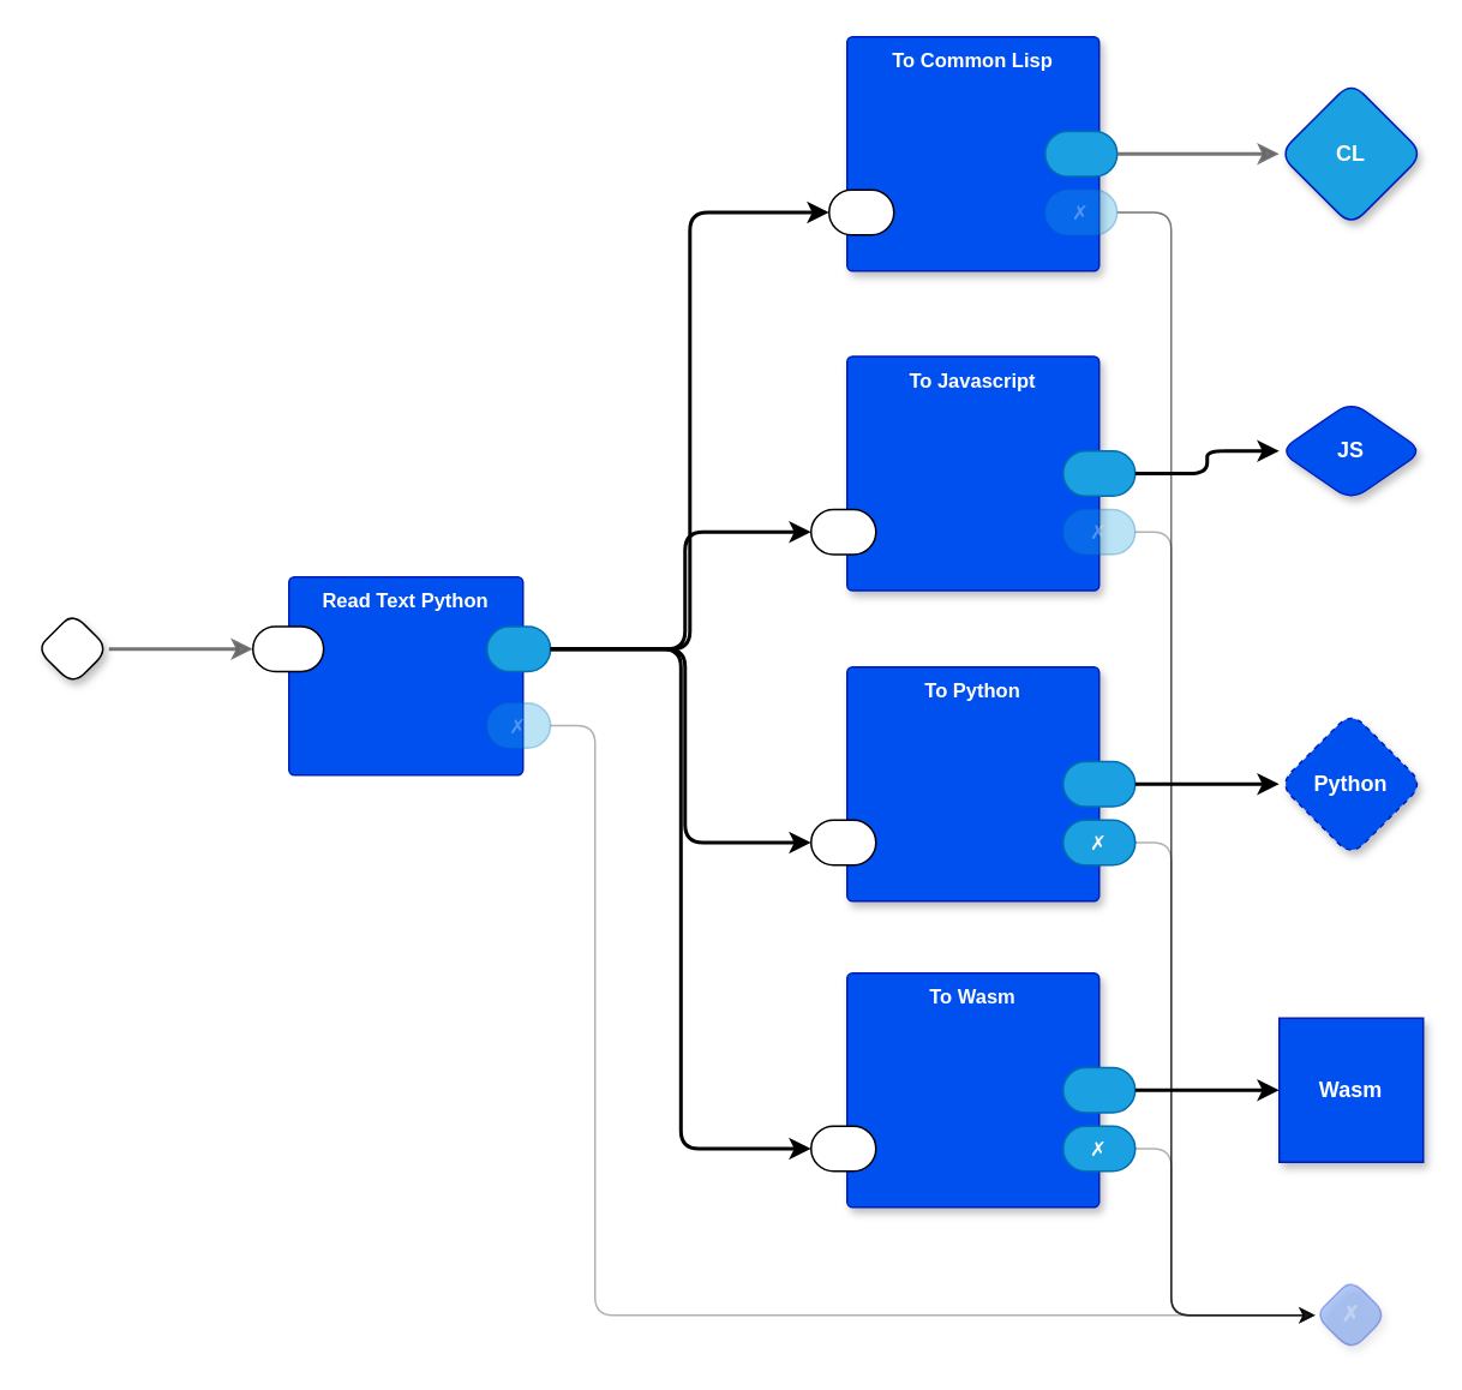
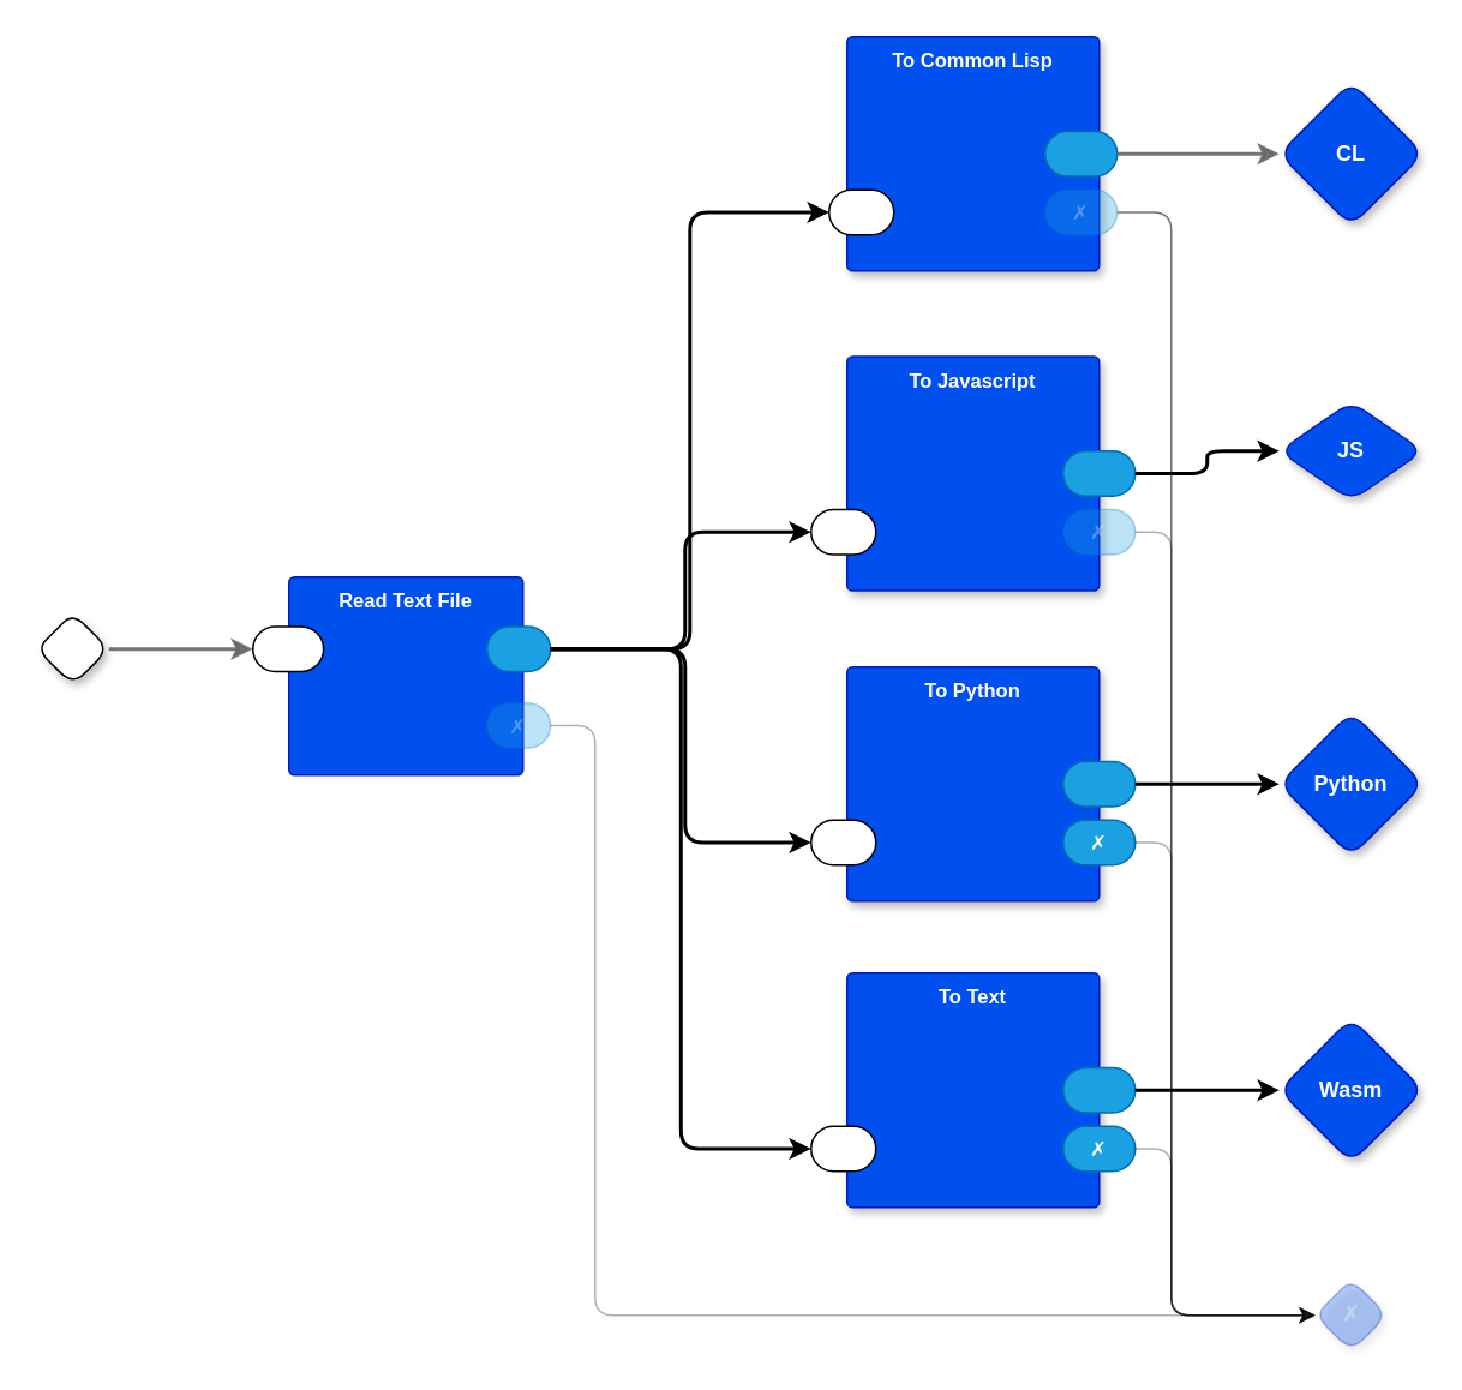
  <mxCell id="0" />
  <mxCell id="1" parent="0" />
  <mxCell id="2" style="edgeStyle=orthogonalEdgeStyle;shape=connector;rounded=1;jumpStyle=arc;orthogonalLoop=1;jettySize=auto;html=1;exitX=1;exitY=0.5;exitDx=0;exitDy=0;exitPerimeter=0;entryX=0;entryY=0.5;entryDx=0;entryDy=0;entryPerimeter=0;labelBackgroundColor=default;strokeColor=#666666;strokeWidth=2;fontFamily=Helvetica;fontSize=11;fontColor=default;endArrow=classic;fillColor=#f5f5f5;opacity=90;" parent="1" source="3" target="13" edge="1"><mxGeometry relative="1" as="geometry" /></mxCell>
  <mxCell id="3" value="" style="rhombus;whiteSpace=wrap;html=1;rounded=1;fontStyle=1;glass=0;sketch=0;fontSize=12;points=[[0,0.5,0,0,0],[0.5,0,0,0,0],[0.5,1,0,0,0],[1,0.5,0,0,0]];shadow=1;fontFamily=Helvetica;fontColor=default;" parent="1" vertex="1"><mxGeometry x="20" y="340" width="40" height="40" as="geometry" /></mxCell>
- <mxCell id="4" value="CL" style="rhombus;whiteSpace=wrap;html=1;rounded=1;fillColor=#1ba1e2;fontColor=#ffffff;strokeColor=#001DBC;fontStyle=1;glass=0;sketch=0;fontSize=12;points=[[0,0.5,0,0,0],[0.5,0,0,0,0],[0.5,1,0,0,0],[1,0.5,0,0,0]];shadow=1;fontFamily=Helvetica;" parent="1" vertex="1"><mxGeometry x="710" y="45" width="80" height="80" as="geometry" /></mxCell>
+ <mxCell id="4" value="CL" style="rhombus;whiteSpace=wrap;html=1;rounded=1;fillColor=#0050ef;fontColor=#ffffff;strokeColor=#001DBC;fontStyle=1;glass=0;sketch=0;fontSize=12;points=[[0,0.5,0,0,0],[0.5,0,0,0,0],[0.5,1,0,0,0],[1,0.5,0,0,0]];shadow=1;fontFamily=Helvetica;" parent="1" vertex="1"><mxGeometry x="710" y="45" width="80" height="80" as="geometry" /></mxCell>
  <mxCell id="5" value="To Common Lisp" style="rounded=1;whiteSpace=wrap;html=1;sketch=0;container=1;recursiveResize=0;verticalAlign=top;arcSize=6;fontStyle=1;autosize=0;points=[];absoluteArcSize=1;shadow=1;strokeColor=#001DBC;fillColor=#0050ef;fontColor=#ffffff;fontFamily=Helvetica;fontSize=11;" parent="1" vertex="1"><mxGeometry x="470" y="20" width="140" height="130" as="geometry"><mxRectangle x="-98" y="-1230" width="99" height="26" as="alternateBounds" /></mxGeometry></mxCell>
  <mxCell id="6" value="" style="rounded=1;whiteSpace=wrap;html=1;sketch=0;points=[[0,0.5,0,0,0],[1,0.5,0,0,0]];arcSize=50;fontFamily=Helvetica;fontSize=11;fontColor=default;" parent="5" vertex="1"><mxGeometry x="-10" y="85" width="36" height="25" as="geometry" /></mxCell>
  <mxCell id="7" value="" style="rounded=1;whiteSpace=wrap;html=1;sketch=0;points=[[0,0.5,0,0,0],[1,0.5,0,0,0]];fillColor=#1ba1e2;fontColor=#ffffff;strokeColor=#006EAF;arcSize=50;fontFamily=Helvetica;fontSize=11;" parent="5" vertex="1"><mxGeometry x="110" y="52.5" width="40" height="25" as="geometry" /></mxCell>
  <mxCell id="8" value="✗" style="rounded=1;whiteSpace=wrap;html=1;sketch=0;points=[[0,0.5,0,0,0],[1,0.5,0,0,0]];fillColor=#1ba1e2;fontColor=#ffffff;strokeColor=#006EAF;arcSize=50;fontFamily=Helvetica;fontSize=11;opacity=30;textOpacity=30;" parent="5" vertex="1"><mxGeometry x="110" y="85" width="40" height="25" as="geometry" /></mxCell>
  <mxCell id="9" style="edgeStyle=orthogonalEdgeStyle;shape=connector;rounded=1;jumpStyle=arc;orthogonalLoop=1;jettySize=auto;html=1;exitX=1;exitY=0.5;exitDx=0;exitDy=0;exitPerimeter=0;entryX=0;entryY=0.5;entryDx=0;entryDy=0;entryPerimeter=0;labelBackgroundColor=default;strokeColor=#666666;strokeWidth=2;fontFamily=Helvetica;fontSize=11;fontColor=default;endArrow=classic;fillColor=#f5f5f5;opacity=90;" parent="1" source="7" target="4" edge="1"><mxGeometry relative="1" as="geometry" /></mxCell>
  <mxCell id="10" value="✗" style="rhombus;whiteSpace=wrap;html=1;rounded=1;fillColor=#0050ef;fontColor=#ffffff;strokeColor=#001DBC;fontStyle=1;glass=0;sketch=0;fontSize=12;points=[[0,0.5,0,0,0],[0.5,0,0,0,0],[0.5,1,0,0,0],[1,0.5,0,0,0]];shadow=1;fontFamily=Helvetica;opacity=30;textOpacity=30;" parent="1" vertex="1"><mxGeometry x="730" y="710" width="40" height="40" as="geometry" /></mxCell>
  <mxCell id="11" style="edgeStyle=orthogonalEdgeStyle;shape=connector;rounded=1;jumpStyle=arc;orthogonalLoop=1;jettySize=auto;html=1;exitX=1;exitY=0.5;exitDx=0;exitDy=0;exitPerimeter=0;entryX=0;entryY=0.5;entryDx=0;entryDy=0;entryPerimeter=0;labelBackgroundColor=default;strokeColor=#666666;strokeWidth=1;fontFamily=Helvetica;fontSize=11;fontColor=default;endArrow=classic;fillColor=#f5f5f5;opacity=90;" parent="1" source="8" target="10" edge="1"><mxGeometry relative="1" as="geometry"><Array as="points"><mxPoint x="650" y="118" /><mxPoint x="650" y="730" /></Array></mxGeometry></mxCell>
- <mxCell id="12" value="Read Text Python" style="rounded=1;whiteSpace=wrap;html=1;sketch=0;container=1;recursiveResize=0;verticalAlign=top;arcSize=6;fontStyle=1;autosize=0;points=[];absoluteArcSize=1;shadow=0;strokeColor=#001DBC;fillColor=#0050ef;fontColor=#ffffff;fontFamily=Helvetica;fontSize=11;" parent="1" vertex="1"><mxGeometry x="160" y="320" width="130" height="110" as="geometry"><mxRectangle x="-98" y="-1230" width="99" height="26" as="alternateBounds" /></mxGeometry></mxCell>
+ <mxCell id="12" value="Read Text File" style="rounded=1;whiteSpace=wrap;html=1;sketch=0;container=1;recursiveResize=0;verticalAlign=top;arcSize=6;fontStyle=1;autosize=0;points=[];absoluteArcSize=1;shadow=0;strokeColor=#001DBC;fillColor=#0050ef;fontColor=#ffffff;fontFamily=Helvetica;fontSize=11;" parent="1" vertex="1"><mxGeometry x="160" y="320" width="130" height="110" as="geometry"><mxRectangle x="-98" y="-1230" width="99" height="26" as="alternateBounds" /></mxGeometry></mxCell>
  <mxCell id="13" value="" style="rounded=1;whiteSpace=wrap;html=1;sketch=0;points=[[0,0.5,0,0,0],[1,0.5,0,0,0]];arcSize=50;fontFamily=Helvetica;fontSize=11;fontColor=default;" parent="12" vertex="1"><mxGeometry x="-20" y="27.5" width="39.25" height="25" as="geometry" /></mxCell>
  <mxCell id="14" value="✗" style="rounded=1;whiteSpace=wrap;html=1;sketch=0;points=[[0,0.5,0,0,0],[1,0.5,0,0,0]];fillColor=#1ba1e2;fontColor=#ffffff;strokeColor=#006EAF;arcSize=50;fontFamily=Helvetica;fontSize=11;textOpacity=30;opacity=30;" parent="12" vertex="1"><mxGeometry x="110" y="70" width="35.25" height="25" as="geometry" /></mxCell>
  <mxCell id="15" value="" style="rounded=1;whiteSpace=wrap;html=1;sketch=0;points=[[0,0.5,0,0,0],[1,0.5,0,0,0]];fillColor=#1ba1e2;fontColor=#ffffff;strokeColor=#006EAF;arcSize=50;fontFamily=Helvetica;fontSize=11;" parent="12" vertex="1"><mxGeometry x="110" y="27.5" width="35.25" height="25" as="geometry" /></mxCell>
  <mxCell id="16" style="edgeStyle=orthogonalEdgeStyle;rounded=1;orthogonalLoop=1;jettySize=auto;html=1;exitX=1;exitY=0.5;exitDx=0;exitDy=0;exitPerimeter=0;entryX=0;entryY=0.5;entryDx=0;entryDy=0;entryPerimeter=0;strokeWidth=2;" parent="1" source="15" target="6" edge="1"><mxGeometry relative="1" as="geometry" /></mxCell>
  <mxCell id="17" style="edgeStyle=orthogonalEdgeStyle;rounded=1;orthogonalLoop=1;jettySize=auto;html=1;exitX=1;exitY=0.5;exitDx=0;exitDy=0;exitPerimeter=0;entryX=0;entryY=0.5;entryDx=0;entryDy=0;entryPerimeter=0;opacity=30;" parent="1" source="14" target="10" edge="1"><mxGeometry relative="1" as="geometry"><Array as="points"><mxPoint x="330" y="403" /><mxPoint x="330" y="730" /></Array></mxGeometry></mxCell>
  <mxCell id="18" value="To Javascript" style="rounded=1;whiteSpace=wrap;html=1;sketch=0;container=1;recursiveResize=0;verticalAlign=top;arcSize=6;fontStyle=1;autosize=0;points=[];absoluteArcSize=1;shadow=1;strokeColor=#001DBC;fillColor=#0050ef;fontColor=#ffffff;fontFamily=Helvetica;fontSize=11;" parent="1" vertex="1"><mxGeometry x="470" y="197.5" width="140" height="130" as="geometry"><mxRectangle x="-98" y="-1230" width="99" height="26" as="alternateBounds" /></mxGeometry></mxCell>
  <mxCell id="19" value="" style="rounded=1;whiteSpace=wrap;html=1;sketch=0;points=[[0,0.5,0,0,0],[1,0.5,0,0,0]];arcSize=50;fontFamily=Helvetica;fontSize=11;fontColor=default;" parent="18" vertex="1"><mxGeometry x="-20" y="85" width="36" height="25" as="geometry" /></mxCell>
  <mxCell id="20" value="✗" style="rounded=1;whiteSpace=wrap;html=1;sketch=0;points=[[0,0.5,0,0,0],[1,0.5,0,0,0]];fillColor=#1ba1e2;fontColor=#ffffff;strokeColor=#006EAF;arcSize=50;fontFamily=Helvetica;fontSize=11;textOpacity=30;opacity=30;" parent="18" vertex="1"><mxGeometry x="120" y="85" width="40" height="25" as="geometry" /></mxCell>
  <mxCell id="21" value="" style="rounded=1;whiteSpace=wrap;html=1;sketch=0;points=[[0,0.5,0,0,0],[1,0.5,0,0,0]];fillColor=#1ba1e2;fontColor=#ffffff;strokeColor=#006EAF;arcSize=50;fontFamily=Helvetica;fontSize=11;" parent="18" vertex="1"><mxGeometry x="120" y="52.5" width="40" height="25" as="geometry" /></mxCell>
  <mxCell id="22" style="edgeStyle=orthogonalEdgeStyle;rounded=1;orthogonalLoop=1;jettySize=auto;html=1;entryX=0;entryY=0.5;entryDx=0;entryDy=0;entryPerimeter=0;opacity=30;exitX=1;exitY=0.5;exitDx=0;exitDy=0;exitPerimeter=0;" parent="1" source="20" target="10" edge="1"><mxGeometry relative="1" as="geometry"><Array as="points"><mxPoint x="630" y="295" /><mxPoint x="650" y="295" /><mxPoint x="650" y="730" /></Array></mxGeometry></mxCell>
  <mxCell id="23" style="edgeStyle=orthogonalEdgeStyle;rounded=1;orthogonalLoop=1;jettySize=auto;html=1;exitX=1;exitY=0.5;exitDx=0;exitDy=0;exitPerimeter=0;entryX=0;entryY=0.5;entryDx=0;entryDy=0;entryPerimeter=0;strokeWidth=2;" parent="1" source="15" target="19" edge="1"><mxGeometry relative="1" as="geometry"><Array as="points"><mxPoint x="380" y="360" /><mxPoint x="380" y="295" /></Array></mxGeometry></mxCell>
  <mxCell id="24" value="JS" style="rhombus;whiteSpace=wrap;html=1;rounded=1;fillColor=#0050ef;fontColor=#ffffff;strokeColor=#001DBC;fontStyle=1;glass=0;sketch=0;fontSize=12;points=[[0,0.5,0,0,0],[0.5,0,0,0,0],[0.5,1,0,0,0],[1,0.5,0,0,0]];shadow=1;fontFamily=Helvetica;" parent="1" vertex="1"><mxGeometry x="710" y="222.5" width="80" height="55" as="geometry" /></mxCell>
  <mxCell id="25" style="edgeStyle=orthogonalEdgeStyle;rounded=1;orthogonalLoop=1;jettySize=auto;html=1;exitX=1;exitY=0.5;exitDx=0;exitDy=0;exitPerimeter=0;entryX=0;entryY=0.5;entryDx=0;entryDy=0;entryPerimeter=0;strokeWidth=2;" parent="1" source="21" target="24" edge="1"><mxGeometry relative="1" as="geometry" /></mxCell>
  <mxCell id="26" value="To Python" style="rounded=1;whiteSpace=wrap;html=1;sketch=0;container=1;recursiveResize=0;verticalAlign=top;arcSize=6;fontStyle=1;autosize=0;points=[];absoluteArcSize=1;shadow=1;strokeColor=#001DBC;fillColor=#0050ef;fontColor=#ffffff;fontFamily=Helvetica;fontSize=11;" parent="1" vertex="1"><mxGeometry x="470" y="370" width="140" height="130" as="geometry"><mxRectangle x="-98" y="-1230" width="99" height="26" as="alternateBounds" /></mxGeometry></mxCell>
  <mxCell id="27" value="" style="rounded=1;whiteSpace=wrap;html=1;sketch=0;points=[[0,0.5,0,0,0],[1,0.5,0,0,0]];arcSize=50;fontFamily=Helvetica;fontSize=11;fontColor=default;" parent="26" vertex="1"><mxGeometry x="-20" y="85" width="36" height="25" as="geometry" /></mxCell>
  <mxCell id="28" value="" style="rounded=1;whiteSpace=wrap;html=1;sketch=0;points=[[0,0.5,0,0,0],[1,0.5,0,0,0]];fillColor=#1ba1e2;fontColor=#ffffff;strokeColor=#006EAF;arcSize=50;fontFamily=Helvetica;fontSize=11;" parent="26" vertex="1"><mxGeometry x="120" y="52.5" width="40" height="25" as="geometry" /></mxCell>
  <mxCell id="29" value="✗" style="rounded=1;whiteSpace=wrap;html=1;sketch=0;points=[[0,0.5,0,0,0],[1,0.5,0,0,0]];fillColor=#1ba1e2;fontColor=#ffffff;strokeColor=#006EAF;arcSize=50;fontFamily=Helvetica;fontSize=11;" parent="26" vertex="1"><mxGeometry x="120" y="85" width="40" height="25" as="geometry" /></mxCell>
- <mxCell id="30" value="Python" style="rhombus;whiteSpace=wrap;html=1;rounded=1;fillColor=#0050ef;fontColor=#ffffff;strokeColor=#001DBC;fontStyle=1;glass=0;sketch=0;fontSize=12;points=[[0,0.5,0,0,0],[0.5,0,0,0,0],[0.5,1,0,0,0],[1,0.5,0,0,0]];shadow=1;fontFamily=Helvetica;dashed=1;" parent="1" vertex="1"><mxGeometry x="710" y="395" width="80" height="80" as="geometry" /></mxCell>
+ <mxCell id="30" value="Python" style="rhombus;whiteSpace=wrap;html=1;rounded=1;fillColor=#0050ef;fontColor=#ffffff;strokeColor=#001DBC;fontStyle=1;glass=0;sketch=0;fontSize=12;points=[[0,0.5,0,0,0],[0.5,0,0,0,0],[0.5,1,0,0,0],[1,0.5,0,0,0]];shadow=1;fontFamily=Helvetica;" parent="1" vertex="1"><mxGeometry x="710" y="395" width="80" height="80" as="geometry" /></mxCell>
  <mxCell id="31" style="edgeStyle=orthogonalEdgeStyle;rounded=1;orthogonalLoop=1;jettySize=auto;html=1;exitX=1;exitY=0.5;exitDx=0;exitDy=0;exitPerimeter=0;entryX=0;entryY=0.5;entryDx=0;entryDy=0;entryPerimeter=0;strokeWidth=2;" parent="1" source="28" target="30" edge="1"><mxGeometry relative="1" as="geometry" /></mxCell>
  <mxCell id="32" style="edgeStyle=orthogonalEdgeStyle;rounded=1;orthogonalLoop=1;jettySize=auto;html=1;exitX=1;exitY=0.5;exitDx=0;exitDy=0;exitPerimeter=0;entryX=0;entryY=0.5;entryDx=0;entryDy=0;entryPerimeter=0;strokeWidth=2;" parent="1" source="15" target="27" edge="1"><mxGeometry relative="1" as="geometry"><Array as="points"><mxPoint x="380" y="360" /><mxPoint x="380" y="468" /></Array></mxGeometry></mxCell>
  <mxCell id="33" style="edgeStyle=orthogonalEdgeStyle;rounded=1;orthogonalLoop=1;jettySize=auto;html=1;exitX=1;exitY=0.5;exitDx=0;exitDy=0;exitPerimeter=0;entryX=0;entryY=0.5;entryDx=0;entryDy=0;entryPerimeter=0;opacity=30;" parent="1" source="29" target="10" edge="1"><mxGeometry relative="1" as="geometry"><Array as="points"><mxPoint x="650" y="468" /><mxPoint x="650" y="730" /></Array></mxGeometry></mxCell>
- <mxCell id="34" value="To Wasm" style="rounded=1;whiteSpace=wrap;html=1;sketch=0;container=1;recursiveResize=0;verticalAlign=top;arcSize=6;fontStyle=1;autosize=0;points=[];absoluteArcSize=1;shadow=1;strokeColor=#001DBC;fillColor=#0050ef;fontColor=#ffffff;fontFamily=Helvetica;fontSize=11;" parent="1" vertex="1"><mxGeometry x="470" y="540" width="140" height="130" as="geometry"><mxRectangle x="-98" y="-1230" width="99" height="26" as="alternateBounds" /></mxGeometry></mxCell>
+ <mxCell id="34" value="To Text" style="rounded=1;whiteSpace=wrap;html=1;sketch=0;container=1;recursiveResize=0;verticalAlign=top;arcSize=6;fontStyle=1;autosize=0;points=[];absoluteArcSize=1;shadow=1;strokeColor=#001DBC;fillColor=#0050ef;fontColor=#ffffff;fontFamily=Helvetica;fontSize=11;" parent="1" vertex="1"><mxGeometry x="470" y="540" width="140" height="130" as="geometry"><mxRectangle x="-98" y="-1230" width="99" height="26" as="alternateBounds" /></mxGeometry></mxCell>
  <mxCell id="35" value="" style="rounded=1;whiteSpace=wrap;html=1;sketch=0;points=[[0,0.5,0,0,0],[1,0.5,0,0,0]];fillColor=#1ba1e2;fontColor=#ffffff;strokeColor=#006EAF;arcSize=50;fontFamily=Helvetica;fontSize=11;" parent="34" vertex="1"><mxGeometry x="120" y="52.5" width="40" height="25" as="geometry" /></mxCell>
  <mxCell id="36" value="✗" style="rounded=1;whiteSpace=wrap;html=1;sketch=0;points=[[0,0.5,0,0,0],[1,0.5,0,0,0]];fillColor=#1ba1e2;fontColor=#ffffff;strokeColor=#006EAF;arcSize=50;fontFamily=Helvetica;fontSize=11;" parent="34" vertex="1"><mxGeometry x="120" y="85" width="40" height="25" as="geometry" /></mxCell>
  <mxCell id="37" value="" style="rounded=1;whiteSpace=wrap;html=1;sketch=0;points=[[0,0.5,0,0,0],[1,0.5,0,0,0]];arcSize=50;fontFamily=Helvetica;fontSize=11;fontColor=default;" parent="34" vertex="1"><mxGeometry x="-20" y="85" width="36" height="25" as="geometry" /></mxCell>
- <mxCell id="38" value="Wasm" style="whiteSpace=wrap;html=1;fillColor=#0050ef;fontColor=#ffffff;strokeColor=#001DBC;fontStyle=1;glass=0;sketch=0;fontSize=12;points=[[0,0.5,0,0,0],[0.5,0,0,0,0],[0.5,1,0,0,0],[1,0.5,0,0,0]];shadow=1;fontFamily=Helvetica;rounded=0;" parent="1" vertex="1"><mxGeometry x="710" y="565" width="80" height="80" as="geometry" /></mxCell>
+ <mxCell id="38" value="Wasm" style="rhombus;whiteSpace=wrap;html=1;rounded=1;fillColor=#0050ef;fontColor=#ffffff;strokeColor=#001DBC;fontStyle=1;glass=0;sketch=0;fontSize=12;points=[[0,0.5,0,0,0],[0.5,0,0,0,0],[0.5,1,0,0,0],[1,0.5,0,0,0]];shadow=1;fontFamily=Helvetica;" parent="1" vertex="1"><mxGeometry x="710" y="565" width="80" height="80" as="geometry" /></mxCell>
  <mxCell id="39" style="edgeStyle=orthogonalEdgeStyle;rounded=1;orthogonalLoop=1;jettySize=auto;html=1;exitX=1;exitY=0.5;exitDx=0;exitDy=0;exitPerimeter=0;entryX=0;entryY=0.5;entryDx=0;entryDy=0;entryPerimeter=0;strokeWidth=2;curved=0;" parent="1" source="35" target="38" edge="1"><mxGeometry relative="1" as="geometry" /></mxCell>
  <mxCell id="40" style="edgeStyle=orthogonalEdgeStyle;shape=connector;curved=0;rounded=1;orthogonalLoop=1;jettySize=auto;html=1;exitX=1;exitY=0.5;exitDx=0;exitDy=0;exitPerimeter=0;entryX=0;entryY=0.5;entryDx=0;entryDy=0;entryPerimeter=0;labelBackgroundColor=default;strokeColor=default;strokeWidth=1;align=center;verticalAlign=middle;fontFamily=Helvetica;fontSize=11;fontColor=default;endArrow=classic;opacity=30;" parent="1" source="36" target="10" edge="1"><mxGeometry relative="1" as="geometry"><Array as="points"><mxPoint x="650" y="638" /><mxPoint x="650" y="730" /></Array></mxGeometry></mxCell>
  <mxCell id="41" style="edgeStyle=orthogonalEdgeStyle;shape=connector;curved=0;rounded=1;orthogonalLoop=1;jettySize=auto;html=1;exitX=1;exitY=0.5;exitDx=0;exitDy=0;exitPerimeter=0;entryX=0;entryY=0.5;entryDx=0;entryDy=0;entryPerimeter=0;labelBackgroundColor=default;strokeColor=default;strokeWidth=2;align=center;verticalAlign=middle;fontFamily=Helvetica;fontSize=11;fontColor=default;endArrow=classic;" parent="1" source="15" target="37" edge="1"><mxGeometry relative="1" as="geometry" /></mxCell>
